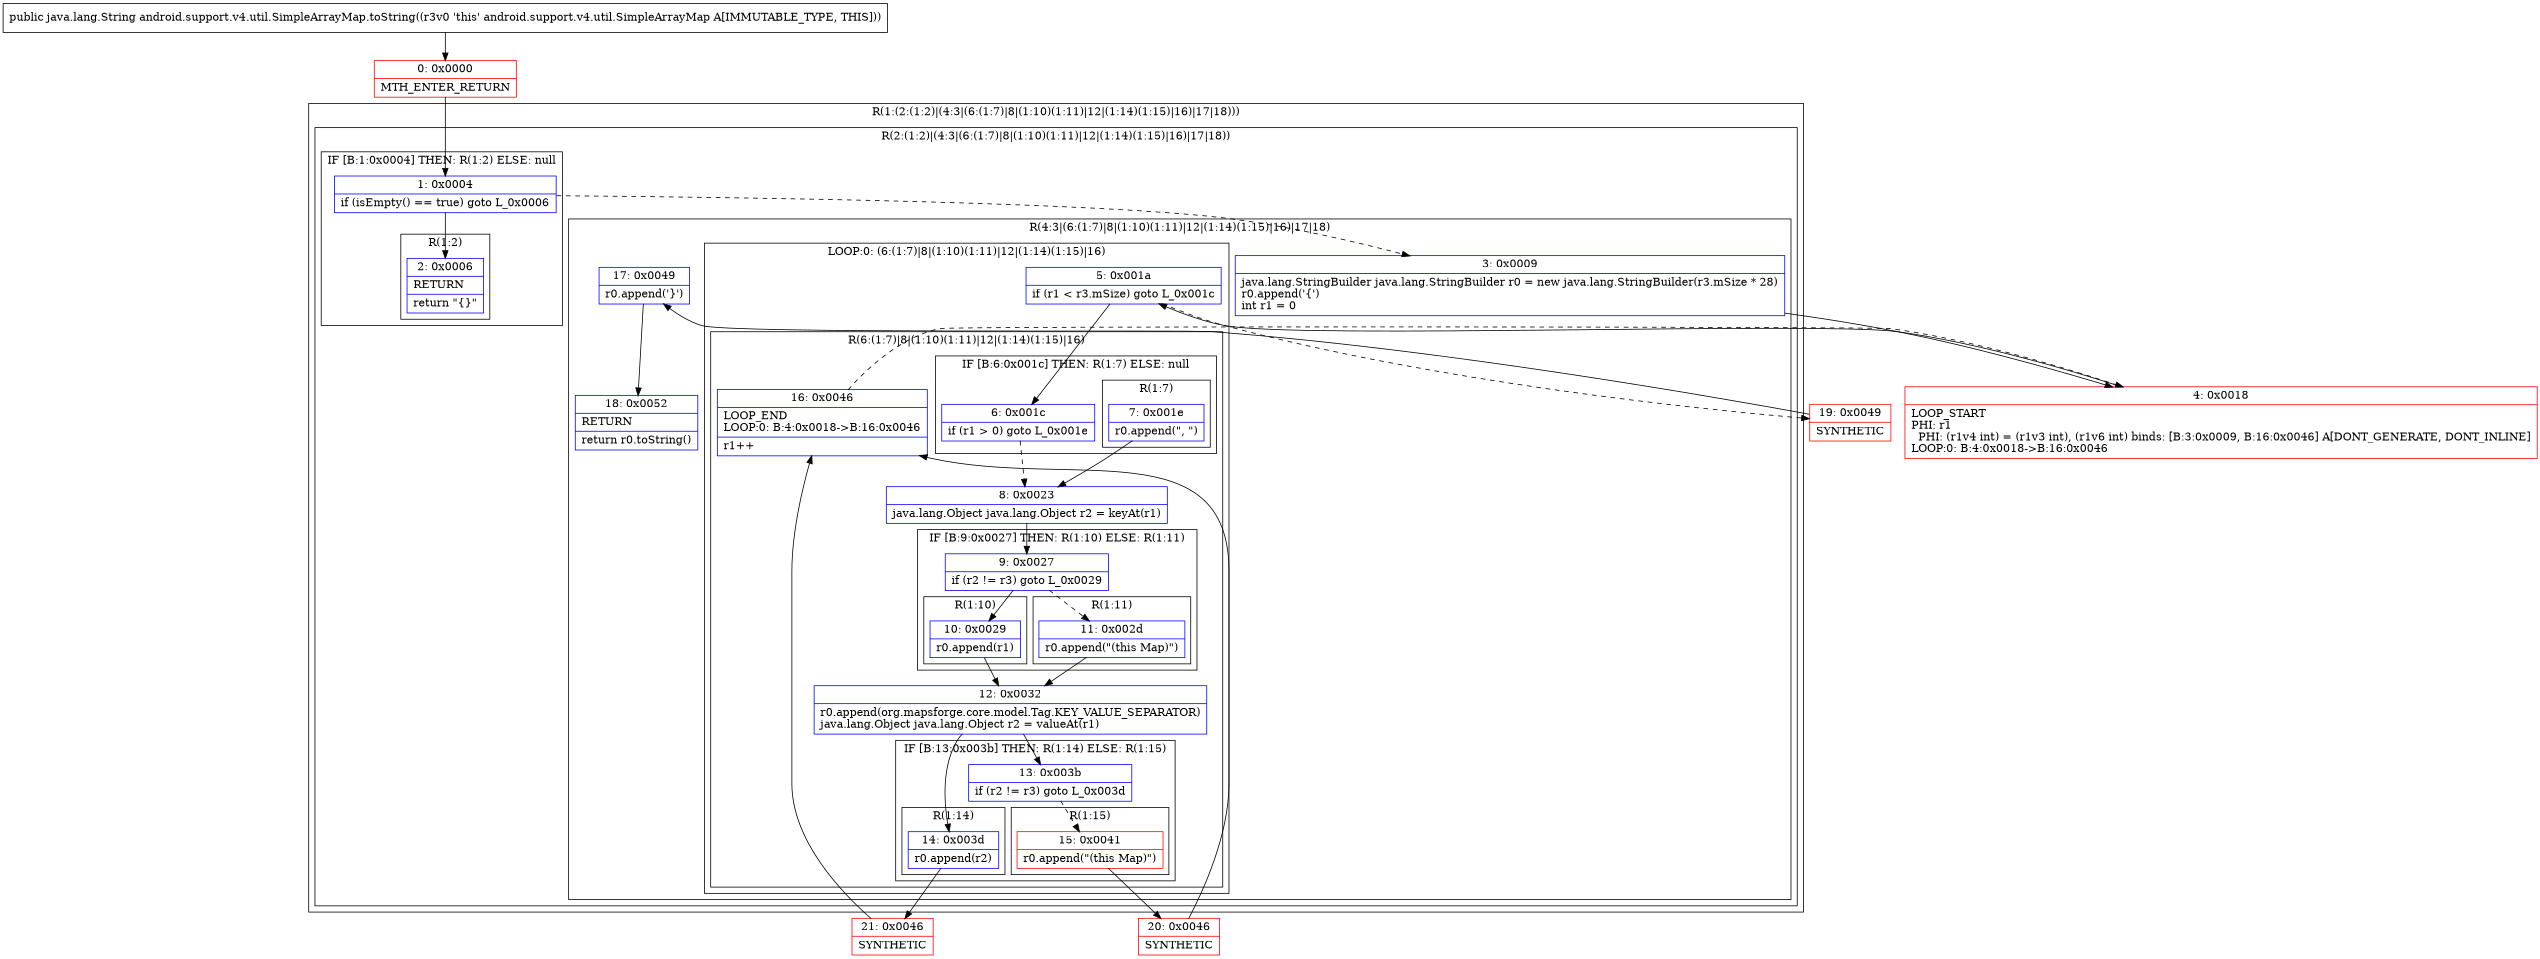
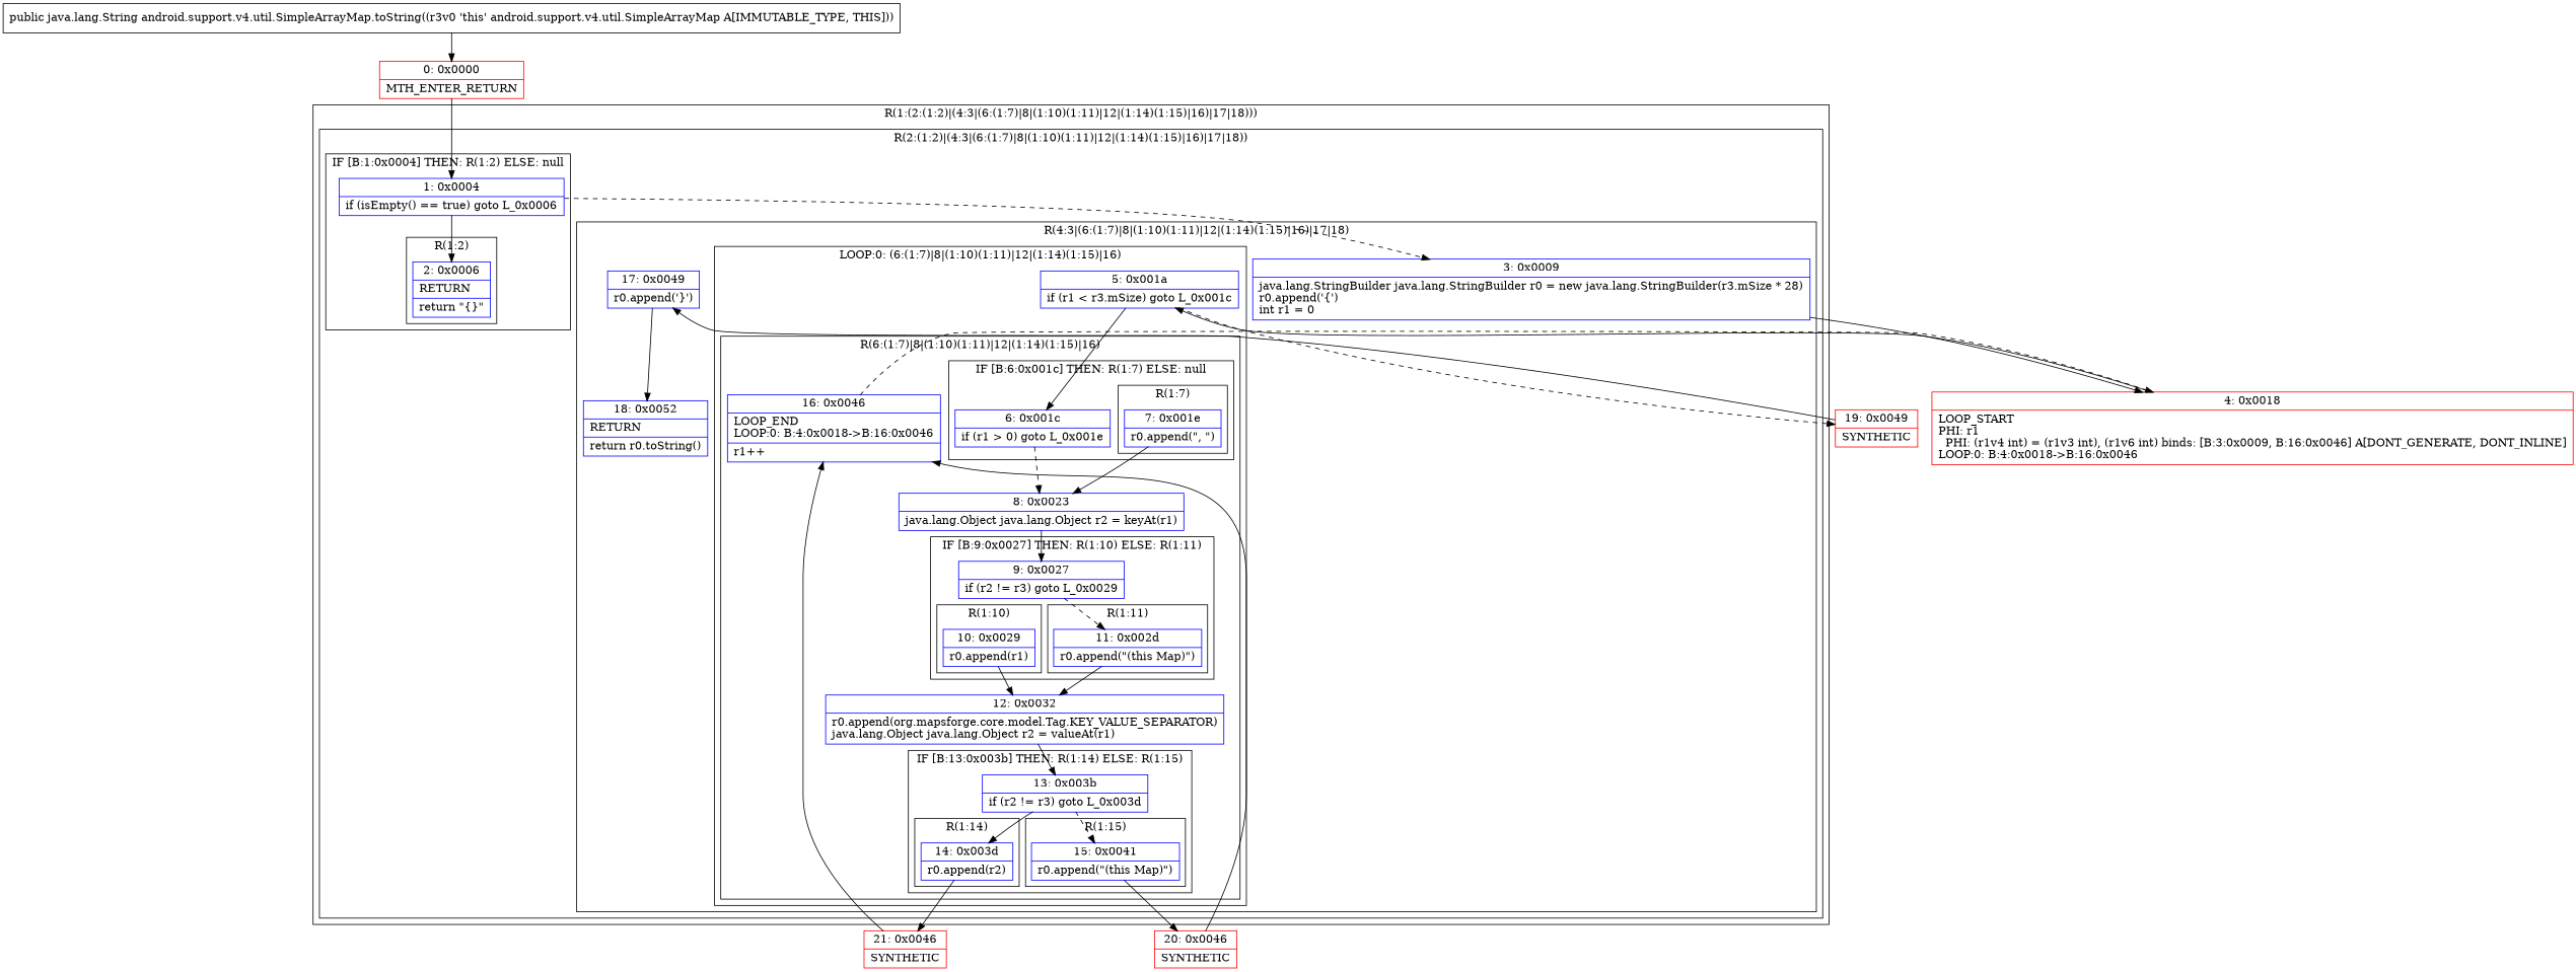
  digraph {
    node [color=blue shape=record]
    n1 [label="{2\:\ 0x0006|RETURN\l|return \"\{\}\"\l}"]
    n2 [label="{1\:\ 0x0004|if (isEmpty() == true) goto L_0x0006\l}"]
    n3 [label="{7\:\ 0x001e|r0.append(\", \")\l}"]
    n4 [label="{6\:\ 0x001c|if (r1 \> 0) goto L_0x001e\l}"]
    n5 [label="{10\:\ 0x0029|r0.append(r1)\l}"]
    n6 [label="{11\:\ 0x002d|r0.append(\"(this Map)\")\l}"]
    n7 [label="{9\:\ 0x0027|if (r2 != r3) goto L_0x0029\l}"]
    n8 [label="{14\:\ 0x003d|r0.append(r2)\l}"]
-   n9 [color=red label="{15\:\ 0x0041|r0.append(\"(this Map)\")\l}"]
+   n9 [label="{15\:\ 0x0041|r0.append(\"(this Map)\")\l}"]
    n10 [label="{13\:\ 0x003b|if (r2 != r3) goto L_0x003d\l}"]
    n11 [label="{8\:\ 0x0023|java.lang.Object java.lang.Object r2 = keyAt(r1)\l}"]
    n12 [label="{12\:\ 0x0032|r0.append(org.mapsforge.core.model.Tag.KEY_VALUE_SEPARATOR)\ljava.lang.Object java.lang.Object r2 = valueAt(r1)\l}"]
    n13 [label="{16\:\ 0x0046|LOOP_END\lLOOP:0: B:4:0x0018\-\>B:16:0x0046\l|r1++\l}"]
    n14 [label="{5\:\ 0x001a|if (r1 \< r3.mSize) goto L_0x001c\l}"]
    n15 [label="{3\:\ 0x0009|java.lang.StringBuilder java.lang.StringBuilder r0 = new java.lang.StringBuilder(r3.mSize * 28)\lr0.append('\{')\lint r1 = 0\l}"]
    n16 [label="{17\:\ 0x0049|r0.append('\}')\l}"]
    n17 [label="{18\:\ 0x0052|RETURN\l|return r0.toString()\l}"]
    n18 [color=red label="{21\:\ 0x0046|SYNTHETIC\l}"]
    n19 [color=red label="{20\:\ 0x0046|SYNTHETIC\l}"]
    n20 [color=red label="{4\:\ 0x0018|LOOP_START\lPHI: r1 \l  PHI: (r1v4 int) = (r1v3 int), (r1v6 int) binds: [B:3:0x0009, B:16:0x0046] A[DONT_GENERATE, DONT_INLINE]\lLOOP:0: B:4:0x0018\-\>B:16:0x0046\l}"]
    n21 [color=red label="{19\:\ 0x0049|SYNTHETIC\l}"]
    n22 [color=red label="{0\:\ 0x0000|MTH_ENTER_RETURN\l}"]
    n23 [label="{public java.lang.String android.support.v4.util.SimpleArrayMap.toString((r3v0 'this' android.support.v4.util.SimpleArrayMap A[IMMUTABLE_TYPE, THIS])) }" color=""]
    subgraph cluster_1 {
      label="R(1:(2:(1:2)|(4:3|(6:(1:7)|8|(1:10)(1:11)|12|(1:14)(1:15)|16)|17|18)))"
      subgraph cluster_2 {
        label="R(2:(1:2)|(4:3|(6:(1:7)|8|(1:10)(1:11)|12|(1:14)(1:15)|16)|17|18))"
        subgraph cluster_3 {
          label="IF [B:1:0x0004] THEN: R(1:2) ELSE: null"
          n2
          subgraph cluster_4 {
            label="R(1:2)"
            n1
          }
        }
        subgraph cluster_5 {
          label="R(4:3|(6:(1:7)|8|(1:10)(1:11)|12|(1:14)(1:15)|16)|17|18)"
          n15
          n16
          n17
          subgraph cluster_6 {
            label="LOOP:0: (6:(1:7)|8|(1:10)(1:11)|12|(1:14)(1:15)|16)"
            n14
            subgraph cluster_7 {
              label="R(6:(1:7)|8|(1:10)(1:11)|12|(1:14)(1:15)|16)"
              n11
              n12
              n13
              subgraph cluster_8 {
                label="IF [B:6:0x001c] THEN: R(1:7) ELSE: null"
                n4
                subgraph cluster_9 {
                  label="R(1:7)"
                  n3
                }
              }
              subgraph cluster_10 {
                label="IF [B:9:0x0027] THEN: R(1:10) ELSE: R(1:11)"
                n7
                subgraph cluster_11 {
                  label="R(1:10)"
                  n5
                }
                subgraph cluster_12 {
                  label="R(1:11)"
                  n6
                }
              }
              subgraph cluster_13 {
                label="IF [B:13:0x003b] THEN: R(1:14) ELSE: R(1:15)"
                n10
                subgraph cluster_14 {
                  label="R(1:14)"
                  n8
                }
                subgraph cluster_15 {
                  label="R(1:15)"
                  n9
                }
              }
            }
          }
        }
      }
    }
    n2 -> n1
    n2 -> n15 [style=dashed]
    n3 -> n11
    n4 -> n11 [style=dashed]
    n5 -> n12
    n6 -> n12
-   n7 -> n5
    n7 -> n6 [style=dashed]
    n8 -> n18
    n9 -> n19
-   n12 -> n8
+   n10 -> n8
    n10 -> n9 [style=dashed]
    n11 -> n7
    n12 -> n10
    n13 -> n20 [style=dashed]
    n14 -> n4
    n14 -> n21 [style=dashed]
    n15 -> n20
    n16 -> n17
    n18 -> n13
    n19 -> n13
    n20 -> n14
    n21 -> n16
    n22 -> n2
    n23 -> n22
  }
